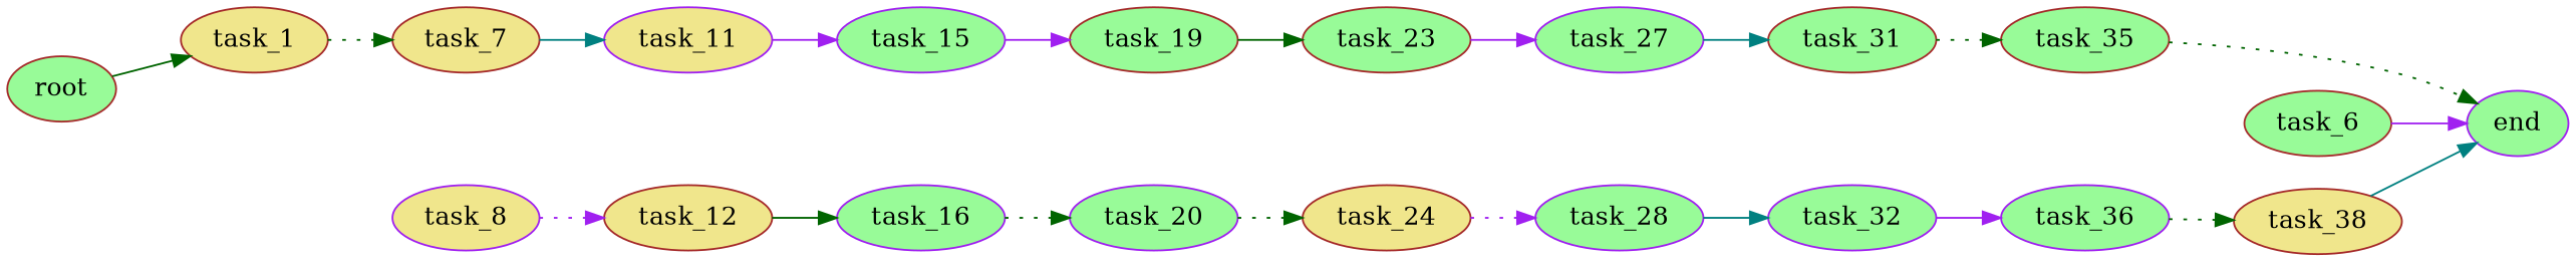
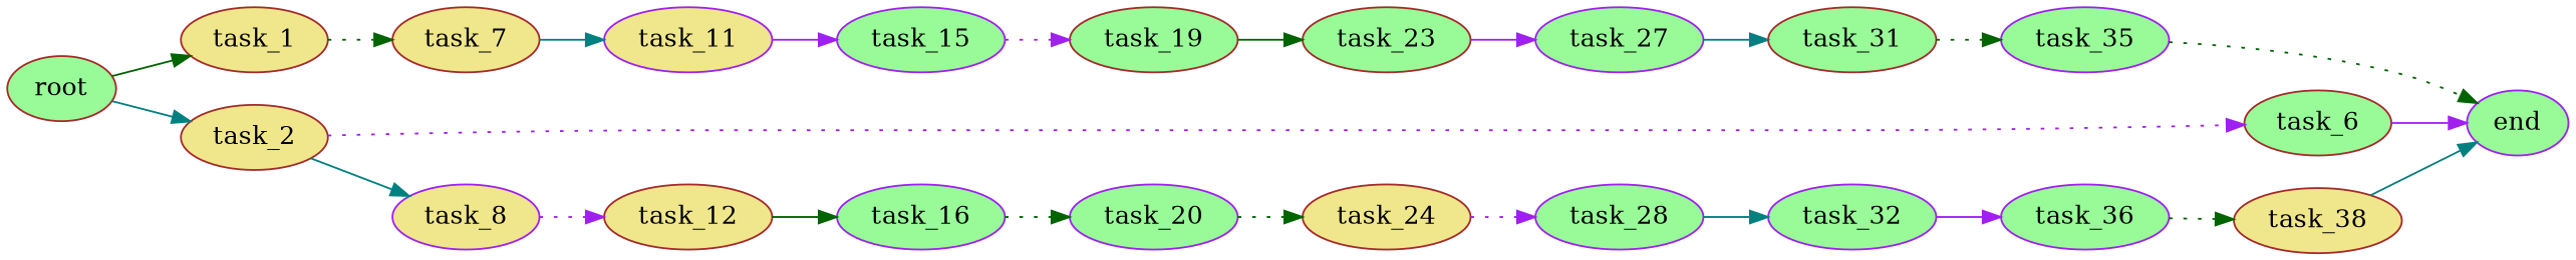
  digraph {
    rankdir=LR
    node [color=brown fillcolor=palegreen style=filled]
    edge [color=darkgreen style=solid]
    task_1 [fillcolor=khaki]
    root
+   task_2 [fillcolor=khaki]
    task_7 [fillcolor=khaki]
    task_6
    task_8 [color=purple fillcolor=khaki]
    task_11 [color=purple fillcolor=khaki]
    end [color=purple]
    task_12 [fillcolor=khaki]
    task_15 [color=purple]
    task_16 [color=purple]
    task_19
    task_20 [color=purple]
    task_23
    task_24 [fillcolor=khaki]
    task_27 [color=purple]
    task_28 [color=purple]
    task_31
    task_32 [color=purple]
-   task_35
+   task_35 [color=purple]
    task_36 [color=purple]
    task_38 [fillcolor=khaki]
    task_1 -> task_7 [style=dotted]
    root -> task_1
+   root -> task_2 [color=teal]
+   task_2 -> task_6 [color=purple style=dotted]
+   task_2 -> task_8 [color=teal]
    task_7 -> task_11 [color=teal]
    task_6 -> end [color=purple]
    task_8 -> task_12 [color=purple style=dotted]
    task_11 -> task_15 [color=purple]
    task_12 -> task_16
-   task_15 -> task_19 [color=purple]
+   task_15 -> task_19 [color=purple style=dotted]
    task_16 -> task_20 [style=dotted]
    task_19 -> task_23
    task_20 -> task_24 [style=dotted]
    task_23 -> task_27 [color=purple]
    task_24 -> task_28 [color=purple style=dotted]
    task_27 -> task_31 [color=teal]
    task_28 -> task_32 [color=teal]
    task_31 -> task_35 [style=dotted]
    task_32 -> task_36 [color=purple]
    task_35 -> end [style=dotted]
    task_36 -> task_38 [style=dotted]
    task_38 -> end [color=teal]
  }
